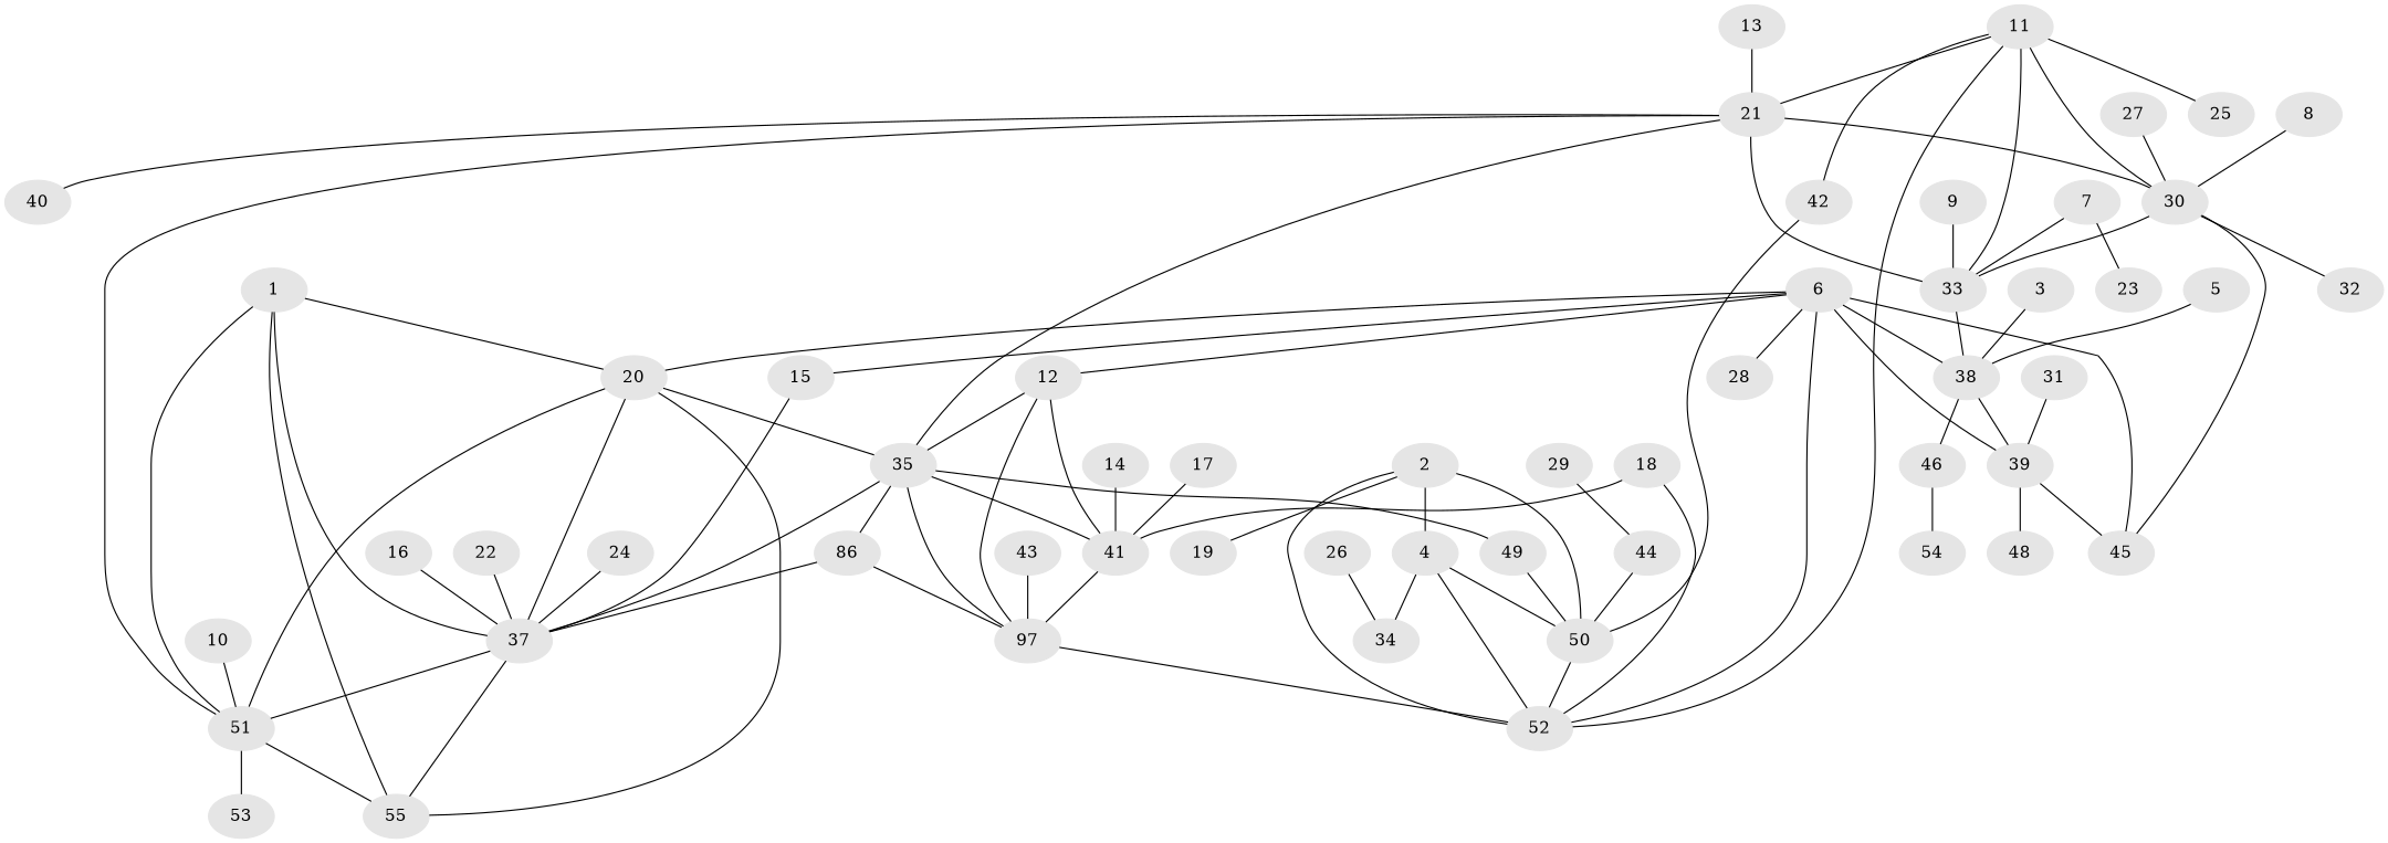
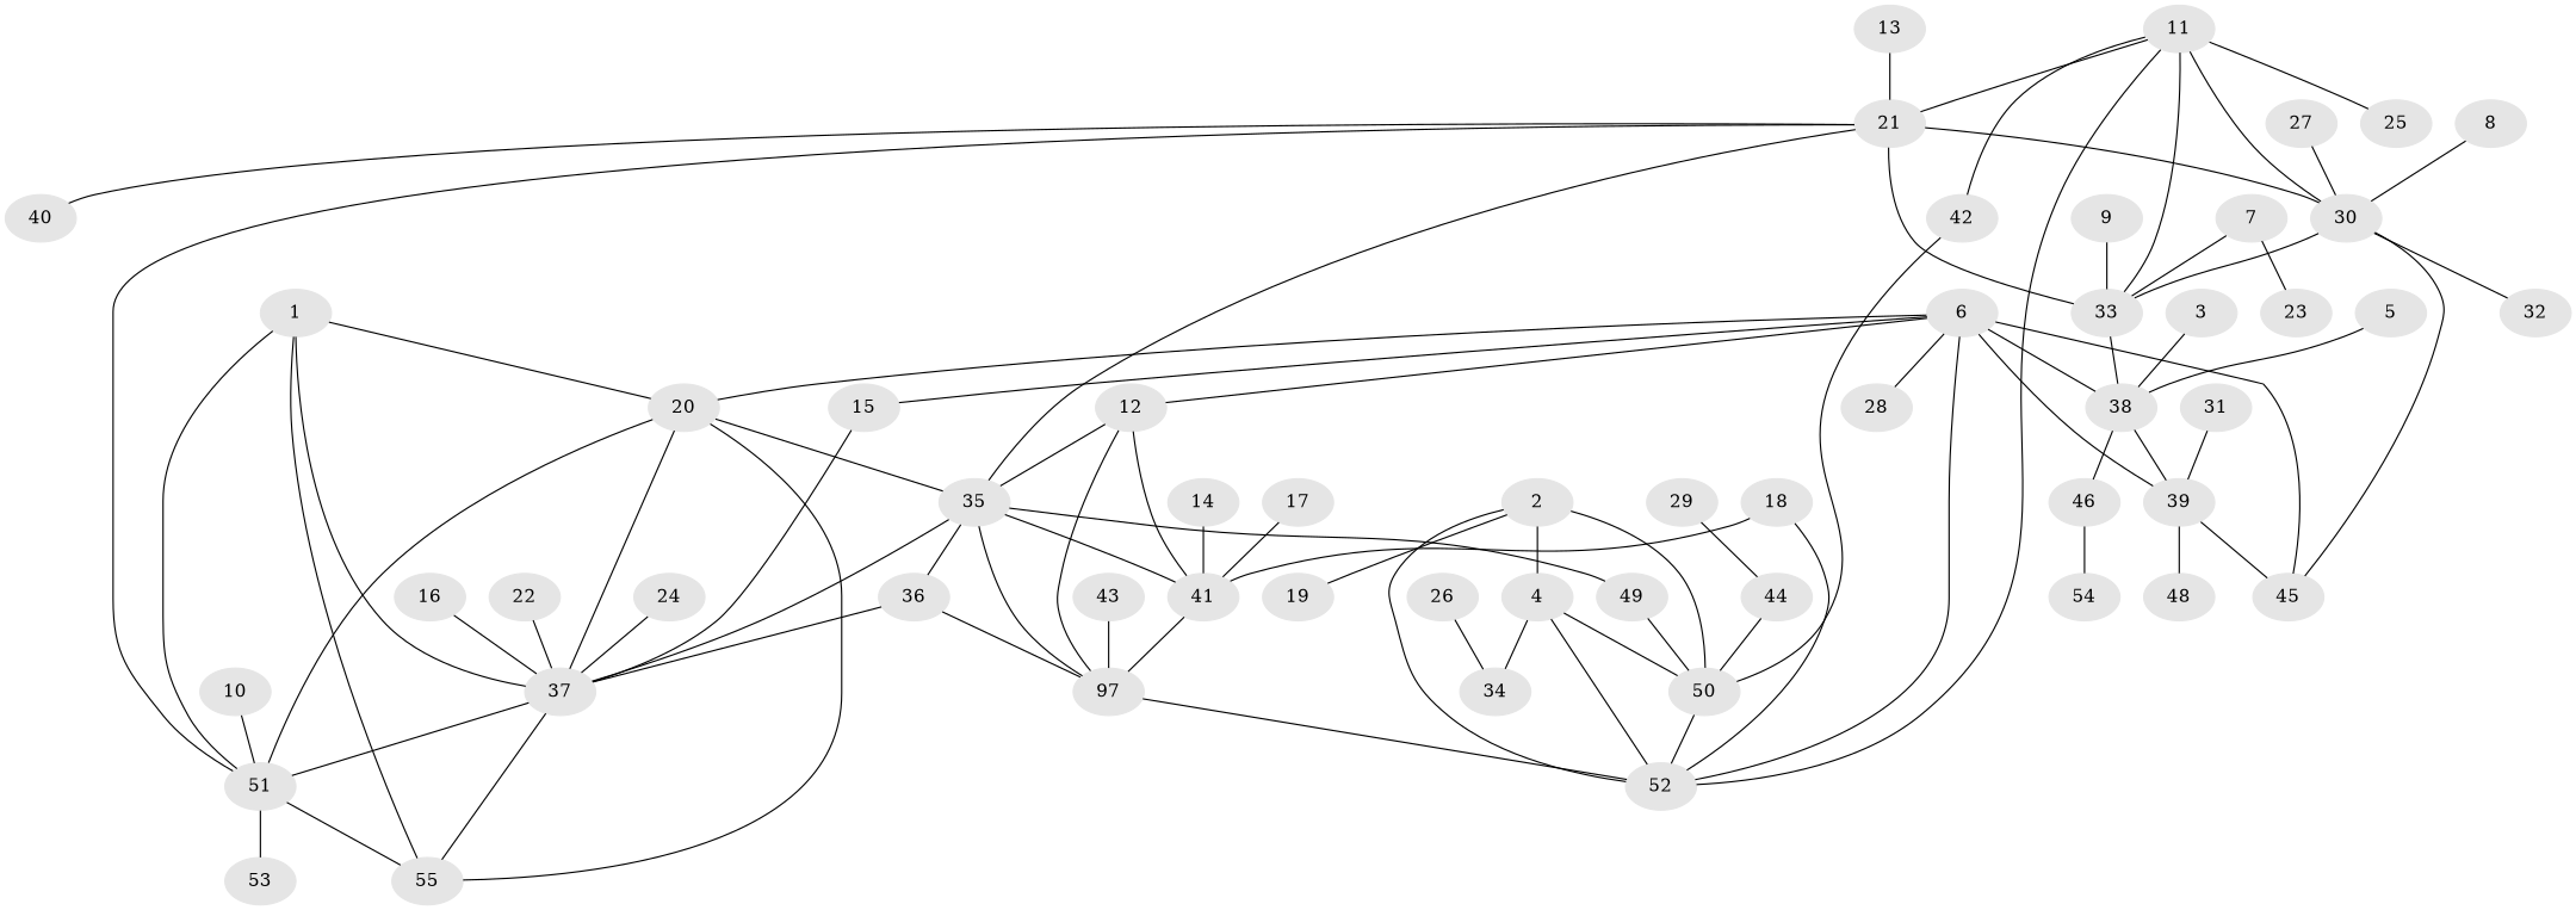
  graph {
    node [color=gray90 style=filled]
    edge [weight=1.0]
    1
    20
    37
    51
    55
    35
    53
    2
    4
    19
    50
    52
    34
    3
    38
    39
    46
    5
    6
    12
    15
    28
    45
    41
    n25 [label=97]
    48
    7
    23
    33
    8
    30
    32
    9
    10
    11
    21
    25
    42
    40
-   36 [label=86]
+   36
    49
    13
    14
    16
    17
    18
    22
    24
    26
    27
    29
    44
    31
    54
    43
    1 -- 20
    1 -- 37
    1 -- 51
    1 -- 55
    20 -- 37
    20 -- 51
    20 -- 55
    20 -- 35
    37 -- 51
    37 -- 55
    51 -- 55
    51 -- 53
    35 -- 37
    35 -- 41 [weight=2.0]
    35 -- n25
    35 -- 36
    35 -- 49
    2 -- 4 [weight=2.0]
    2 -- 19
    2 -- 50 [weight=2.0]
    2 -- 52 [weight=2.0]
    4 -- 50
    4 -- 52
    4 -- 34
    50 -- 52
    3 -- 38
    38 -- 39 [weight=2.0]
    38 -- 46
    39 -- 45
    39 -- 48
    46 -- 54
    5 -- 38
    6 -- 20
    6 -- 52
    6 -- 38 [weight=2.0]
    6 -- 39 [weight=4.0]
    6 -- 12
    6 -- 15
    6 -- 28
    6 -- 45
    12 -- 35
    12 -- 41 [weight=2.0]
    12 -- n25
    15 -- 37
    41 -- n25 [weight=2.0]
    n25 -- 52
    7 -- 23
    7 -- 33
    33 -- 38
    8 -- 30
    30 -- 45
    30 -- 33 [weight=2.0]
    30 -- 32
    9 -- 33
    10 -- 51
    11 -- 52
    11 -- 33
    11 -- 30 [weight=2.0]
    11 -- 21
    11 -- 25
    11 -- 42
    21 -- 51
    21 -- 35
    21 -- 33
    21 -- 30 [weight=2.0]
    21 -- 40
    42 -- 50
    36 -- 37
    36 -- n25
    49 -- 50
    13 -- 21
    14 -- 41
    16 -- 37
    17 -- 41
    18 -- 52
    18 -- 41
    22 -- 37
    24 -- 37
    26 -- 34
    27 -- 30
    29 -- 44
    44 -- 50
    31 -- 39
    43 -- n25
  }
